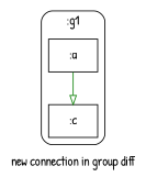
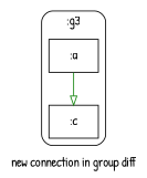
  digraph {
    bgcolor="#ffffff"
    fontcolor="#000000"
    fontname="Patrick Hand"
    label="new connection in group diff"
    node [color="#000000" fontcolor="#000000" fontname="Patrick Hand" shape=rectangle]
    n1 [label=":a"]
    n2 [label=":c"]
    subgraph cluster_1 {
      color="#000000"
-     label=":g1"
+     label=":g3"
      style=rounded
      n1
      n2
    }
    n1 -> n2 [arrowhead=empty color="#158510" fontname="Patrick Hand"]
  }
